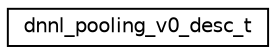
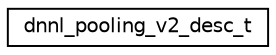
  digraph {
    rankdir=TB
-   n1 [color=black fillcolor=white fontname=Helvetica fontsize=10 height=0.2 label=dnnl_pooling_v0_desc_t shape=record style=filled width=0.4]
+   n1 [color=black fillcolor=white fontname=Helvetica fontsize=10 height=0.2 label=dnnl_pooling_v2_desc_t shape=record style=filled width=0.4]
  }
